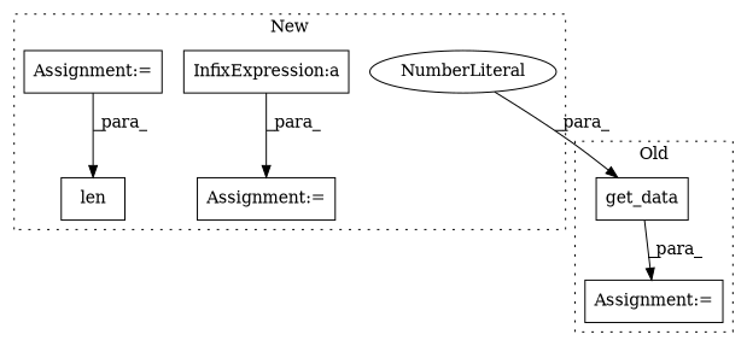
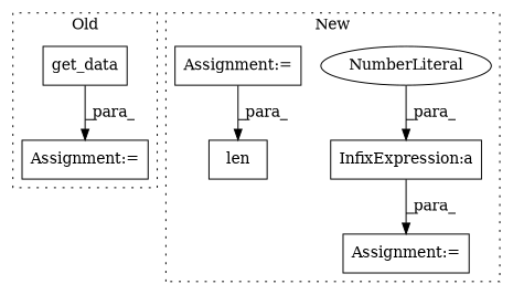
  digraph {
    node [a=7 l=1 shape=box]
    n1 [a=32 l=10 label=get_data s=2513]
    n2 [l=2 label="Assignment:=" s=2455]
    n3 [a=32 l="4,1" label=len s="2477,2486"]
    n4 [a=27 l=3 label="InfixExpression:a" s=2487]
    n5 [a=34 label=NumberLiteral s=2490 shape=ellipse]
    n6 [label="Assignment:=" s=2359]
    n7 [label="Assignment:=" s=2448]
    subgraph cluster_1 {
      label=Old
      style=dotted
      n1
      n2
    }
    subgraph cluster_2 {
      label=New
      style=dotted
      n3
      n4
      n5
      n6
      n7
    }
    n1 -> n2 [label=_para_]
    n4 -> n7 [label=_para_]
-   n5 -> n1 [label=_para_]
+   n5 -> n4 [label=_para_]
    n6 -> n3 [label=_para_]
  }
